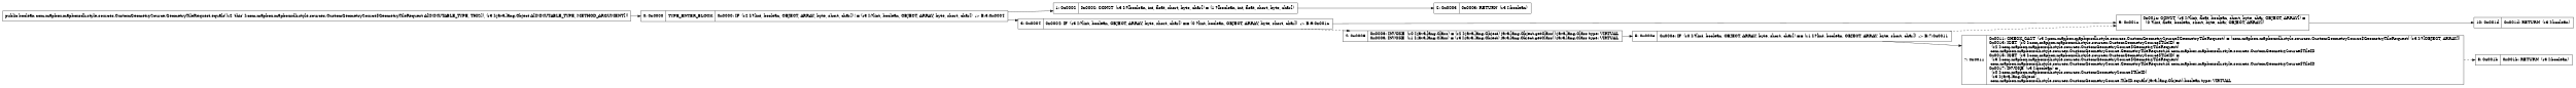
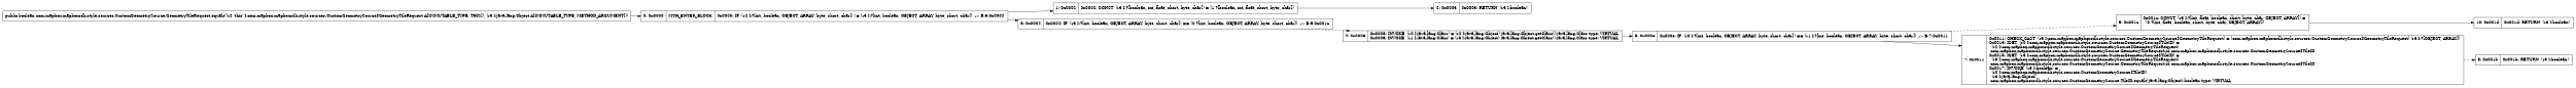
  digraph {
    rankdir=LR
    node [shape=record]
-   n1 [label="{0\:\ 0x0000|TYPE_ENTER_BLOCK\l|0x0000: IF  (r2 I:?[int, boolean, OBJECT, ARRAY, byte, short, char]) != (r3 I:?[int, boolean, OBJECT, ARRAY, byte, short, char])  \-\> B:3:0x0004 \l}"]
+   n1 [label="{0\:\ 0x0000|MTH_ENTER_BLOCK\l|0x0000: IF  (r2 I:?[int, boolean, OBJECT, ARRAY, byte, short, char]) != (r3 I:?[int, boolean, OBJECT, ARRAY, byte, short, char])  \-\> B:3:0x0004 \l}"]
    n2 [label="{1\:\ 0x0002|0x0002: CONST  (r3 I:?[boolean, int, float, short, byte, char]) = (1 ?[boolean, int, float, short, byte, char]) \l}"]
    n3 [label="{3\:\ 0x0004|0x0004: IF  (r3 I:?[int, boolean, OBJECT, ARRAY, byte, short, char]) == (0 ?[int, boolean, OBJECT, ARRAY, byte, short, char])  \-\> B:9:0x001c \l}"]
    n4 [label="{2\:\ 0x0003|0x0003: RETURN  (r3 I:boolean) \l}"]
    n5 [label="{4\:\ 0x0006|0x0006: INVOKE  (r0 I:java.lang.Class) = (r2 I:java.lang.Object) java.lang.Object.getClass():java.lang.Class type: VIRTUAL \l0x000a: INVOKE  (r1 I:java.lang.Class) = (r3 I:java.lang.Object) java.lang.Object.getClass():java.lang.Class type: VIRTUAL \l}"]
    n6 [label="{9\:\ 0x001c|0x001c: CONST  (r3 I:?[int, float, boolean, short, byte, char, OBJECT, ARRAY]) = \l  (0 ?[int, float, boolean, short, byte, char, OBJECT, ARRAY])\l \l}"]
    n7 [label="{5\:\ 0x000e|0x000e: IF  (r0 I:?[int, boolean, OBJECT, ARRAY, byte, short, char]) == (r1 I:?[int, boolean, OBJECT, ARRAY, byte, short, char])  \-\> B:7:0x0011 \l}"]
    n8 [label="{10\:\ 0x001d|0x001d: RETURN  (r3 I:boolean) \l}"]
    n9 [label="{7\:\ 0x0011|0x0011: CHECK_CAST  (r3 I:com.mapbox.mapboxsdk.style.sources.CustomGeometrySource$GeometryTileRequest) = (com.mapbox.mapboxsdk.style.sources.CustomGeometrySource$GeometryTileRequest) (r3 I:?[OBJECT, ARRAY]) \l0x0013: IGET  (r0 I:com.mapbox.mapboxsdk.style.sources.CustomGeometrySource$TileID) = \l  (r2 I:com.mapbox.mapboxsdk.style.sources.CustomGeometrySource$GeometryTileRequest)\l com.mapbox.mapboxsdk.style.sources.CustomGeometrySource.GeometryTileRequest.id com.mapbox.mapboxsdk.style.sources.CustomGeometrySource$TileID \l0x0015: IGET  (r3 I:com.mapbox.mapboxsdk.style.sources.CustomGeometrySource$TileID) = \l  (r3 I:com.mapbox.mapboxsdk.style.sources.CustomGeometrySource$GeometryTileRequest)\l com.mapbox.mapboxsdk.style.sources.CustomGeometrySource.GeometryTileRequest.id com.mapbox.mapboxsdk.style.sources.CustomGeometrySource$TileID \l0x0017: INVOKE  (r3 I:boolean) = \l  (r0 I:com.mapbox.mapboxsdk.style.sources.CustomGeometrySource$TileID)\l  (r3 I:java.lang.Object)\l com.mapbox.mapboxsdk.style.sources.CustomGeometrySource.TileID.equals(java.lang.Object):boolean type: VIRTUAL \l}"]
    n10 [label="{8\:\ 0x001b|0x001b: RETURN  (r3 I:boolean) \l}"]
    n11 [label="{public boolean com.mapbox.mapboxsdk.style.sources.CustomGeometrySource.GeometryTileRequest.equals((r2 'this' I:com.mapbox.mapboxsdk.style.sources.CustomGeometrySource$GeometryTileRequest A[IMMUTABLE_TYPE, THIS]), (r3 I:java.lang.Object A[IMMUTABLE_TYPE, METHOD_ARGUMENT])) }"]
    n1 -> n2 [style=solid]
    n1 -> n3
    n2 -> n4
    n3 -> n5 [style=dashed]
-   n3 -> n6
    n5 -> n7
    n6 -> n8
    n7 -> n6 [style=dashed]
    n7 -> n9
    n9 -> n10 [style=dashed]
    n11 -> n1
  }
